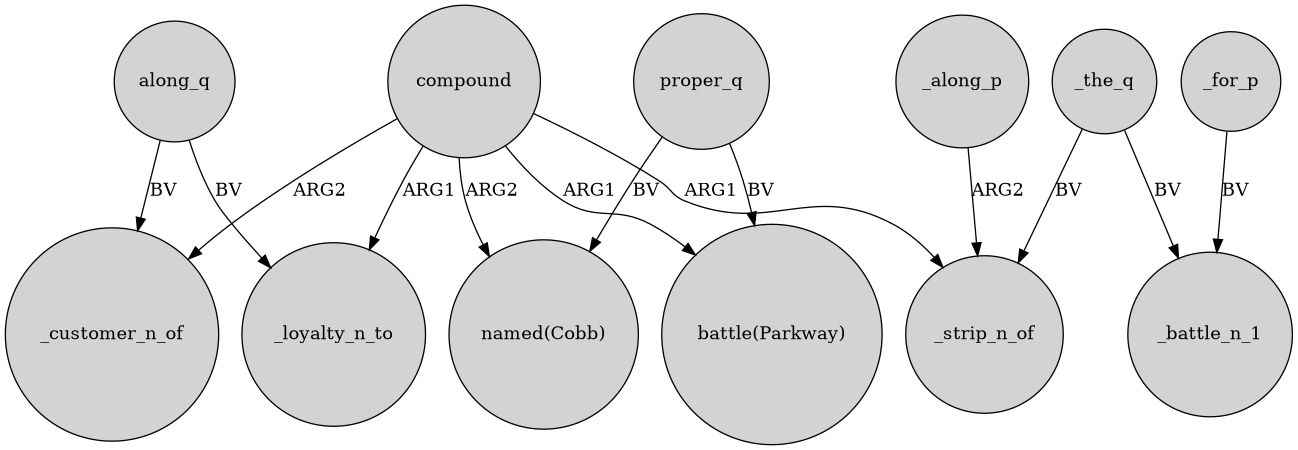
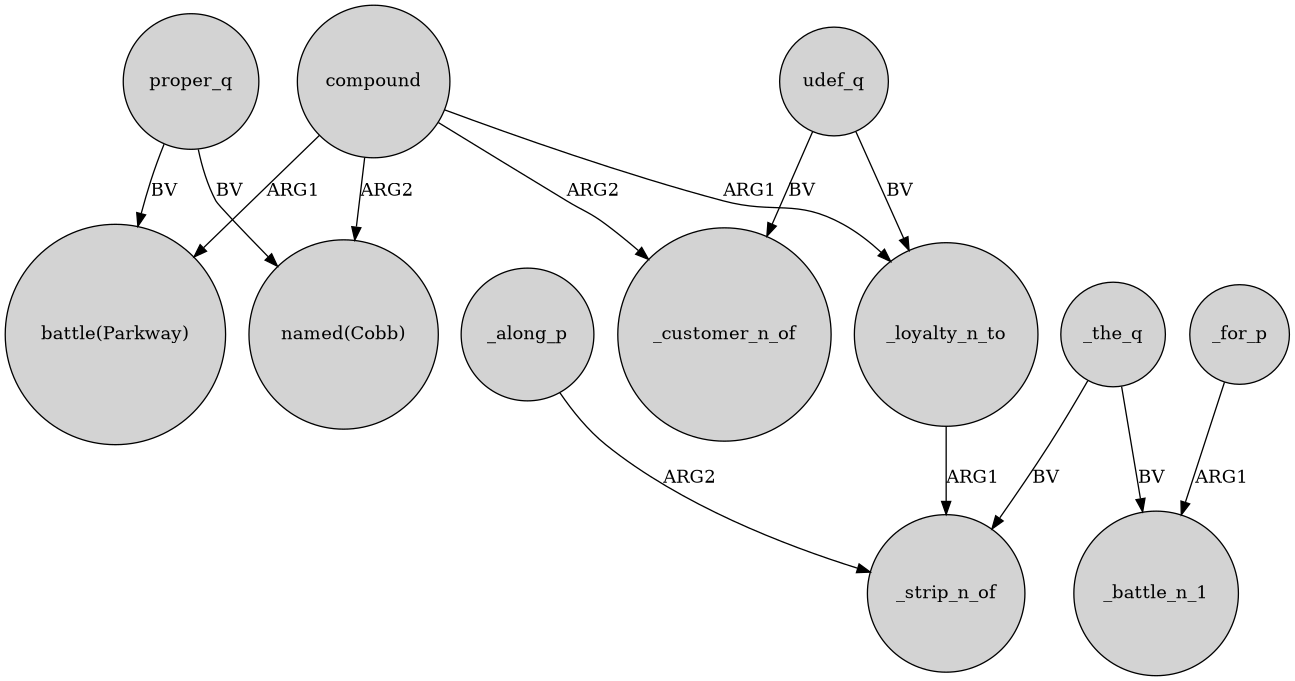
  digraph {
    node [shape=circle style=filled]
    n1 [label="battle(Parkway)"]
    compound
    _loyalty_n_to
    _strip_n_of
    "named(Cobb)"
    _customer_n_of
-   udef_q [label=along_q]
+   udef_q
    _along_p
    _the_q
    _battle_n_1
    _for_p
    proper_q
    compound -> n1 [label=ARG1]
    compound -> _loyalty_n_to [label=ARG1]
-   compound -> _strip_n_of [label=ARG1]
+   _loyalty_n_to -> _strip_n_of [label=ARG1]
    compound -> "named(Cobb)" [label=ARG2]
    compound -> _customer_n_of [label=ARG2]
    udef_q -> _loyalty_n_to [label=BV]
    udef_q -> _customer_n_of [label=BV]
    _along_p -> _strip_n_of [label=ARG2]
    _the_q -> _strip_n_of [label=BV]
    _the_q -> _battle_n_1 [label=BV]
-   _for_p -> _battle_n_1 [label=BV]
+   _for_p -> _battle_n_1 [label=ARG1]
    proper_q -> n1 [label=BV]
    proper_q -> "named(Cobb)" [label=BV]
  }
